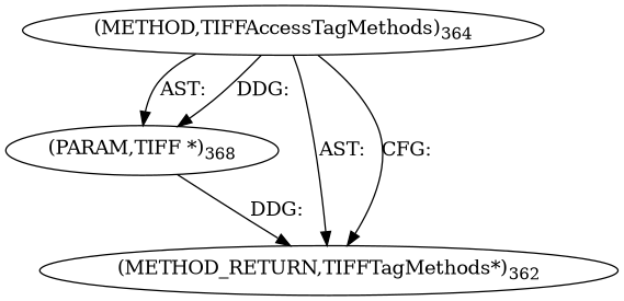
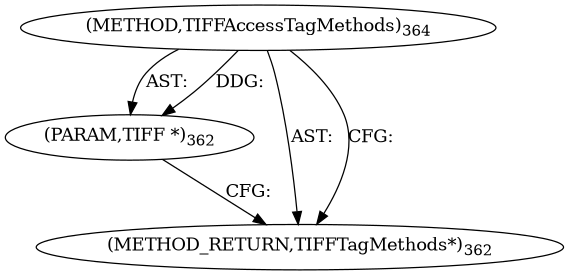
  digraph {
    n1 [label=<(METHOD,TIFFAccessTagMethods)<SUB>364</SUB>>]
-   n2 [label=<(PARAM,TIFF *)<SUB>368</SUB>>]
+   n2 [label=<(PARAM,TIFF *)<SUB>362</SUB>>]
    n3 [label=<(METHOD_RETURN,TIFFTagMethods*)<SUB>362</SUB>>]
    n1 -> n2 [label="AST: "]
    n1 -> n2 [label="DDG: "]
    n1 -> n3 [label="AST: "]
    n1 -> n3 [label="CFG: "]
-   n2 -> n3 [label="DDG: "]
+   n2 -> n3 [label="CFG: "]
  }
